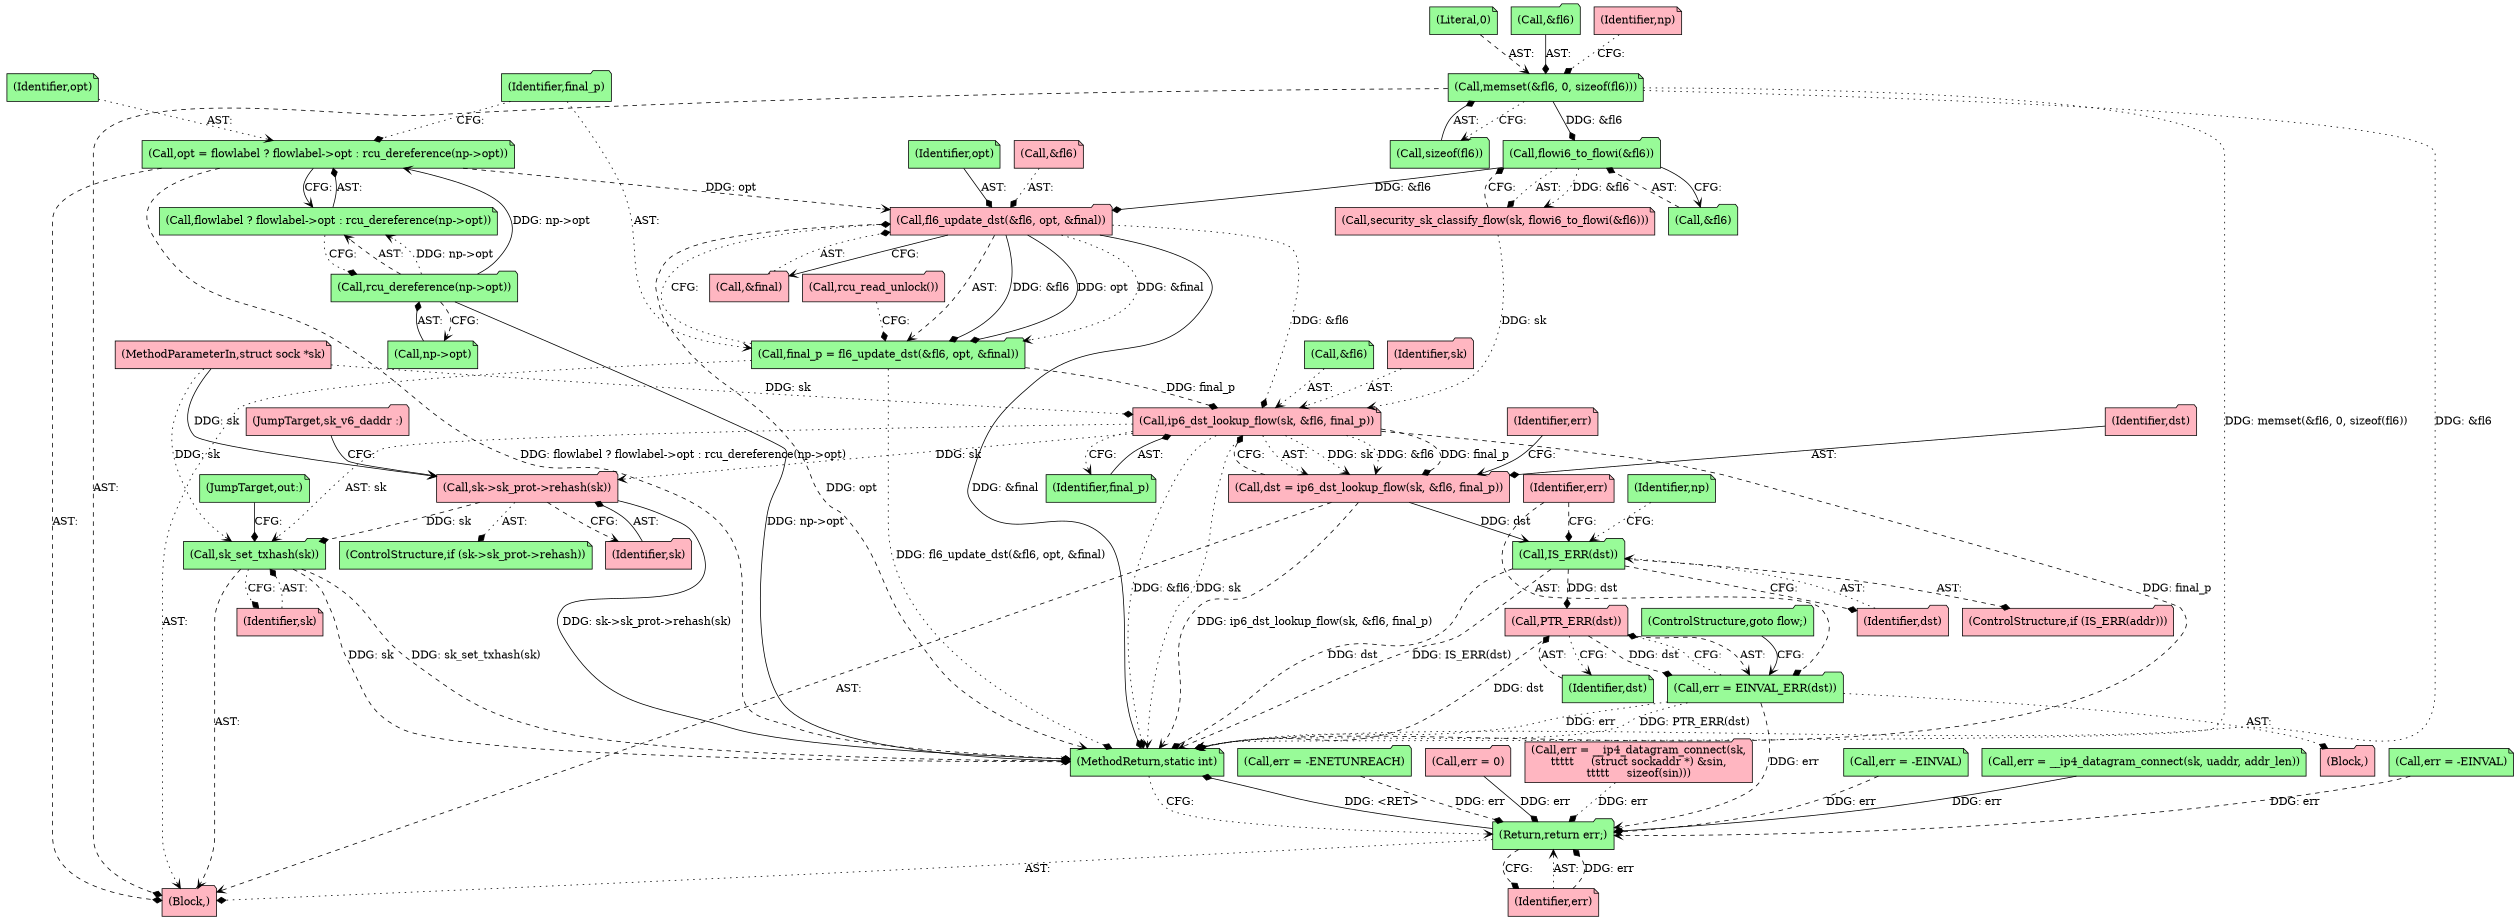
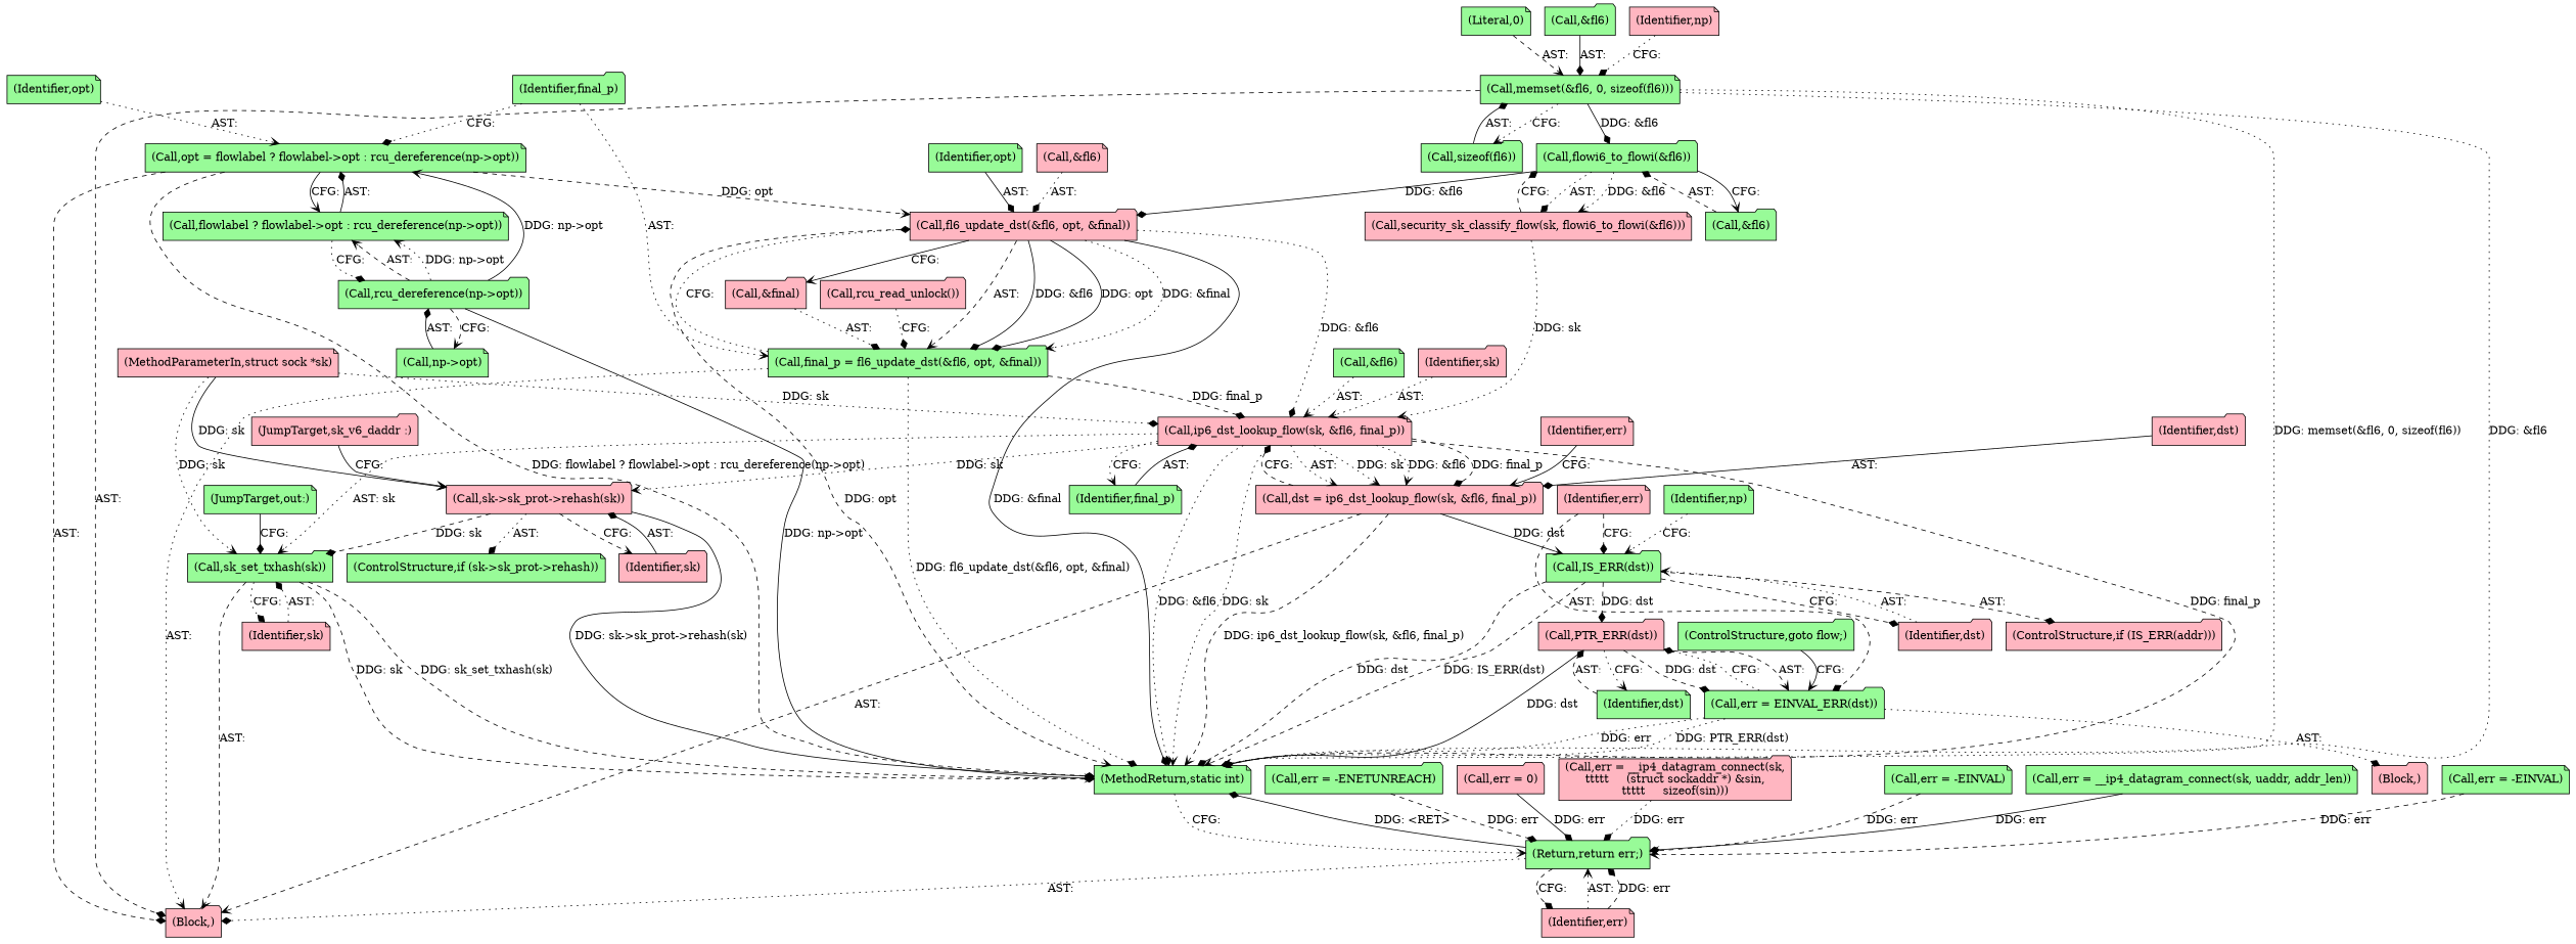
  digraph {
    node [fillcolor=palegreen shape=folder style=filled]
    edge [arrowhead=diamond style=dotted]
    n1 [fillcolor=lightpink label="(Call,fl6_update_dst(&fl6, opt, &final))"]
    n2 [label="(Call,final_p = fl6_update_dst(&fl6, opt, &final))"]
    n3 [fillcolor=lightpink label="(Call,ip6_dst_lookup_flow(sk, &fl6, final_p))" shape=note]
    n4 [label="(MethodReturn,static int)" shape=note]
    n5 [fillcolor=lightpink label="(Call,&final)"]
    n6 [fillcolor=lightpink label="(Block,)"]
    n7 [fillcolor=lightpink label="(Call,dst = ip6_dst_lookup_flow(sk, &fl6, final_p))"]
    n8 [fillcolor=lightpink label="(Call,sk->sk_prot->rehash(sk))"]
    n9 [label="(Call,sk_set_txhash(sk))"]
    n10 [label="(Identifier,final_p)" shape=note]
    n11 [label="(Return,return err;)"]
    n12 [label="(Call,flowi6_to_flowi(&fl6))"]
    n13 [label="(Call,&fl6)"]
    n14 [fillcolor=lightpink label="(Call,security_sk_classify_flow(sk, flowi6_to_flowi(&fl6)))" shape=note]
    n15 [label="(Call,memset(&fl6, 0, sizeof(fl6)))" shape=note]
    n16 [label="(Call,sizeof(fl6))"]
    n17 [label="(Call,opt = flowlabel ? flowlabel->opt : rcu_dereference(np->opt))" shape=note]
    n18 [label="(Call,flowlabel ? flowlabel->opt : rcu_dereference(np->opt))" shape=note]
    n19 [label="(Call,rcu_dereference(np->opt))"]
    n20 [label="(Call,np->opt)" shape=note]
    n21 [label="(Call,IS_ERR(dst))"]
    n22 [fillcolor=lightpink label="(Identifier,sk)"]
    n23 [label="(ControlStructure,if (sk->sk_prot->rehash))" shape=note]
    n24 [fillcolor=lightpink label="(Identifier,sk)" shape=note]
    n25 [fillcolor=lightpink label="(Call,PTR_ERR(dst))"]
    n26 [fillcolor=lightpink label="(Identifier,dst)"]
    n27 [fillcolor=lightpink label="(ControlStructure,if (IS_ERR(addr)))"]
    n28 [label="(Call,err = EINVAL_ERR(dst))"]
    n29 [label="(Identifier,dst)" shape=note]
    n30 [fillcolor=lightpink label="(Block,)"]
    n31 [fillcolor=lightpink label="(Identifier,err)" shape=note]
    n32 [label="(Identifier,final_p)"]
    n33 [label="(Call,err = -EINVAL)" shape=note]
    n34 [label="(Identifier,opt)" shape=note]
    n35 [label="(ControlStructure,goto flow;)"]
    n36 [fillcolor=lightpink label="(Identifier,err)" shape=note]
    n37 [fillcolor=lightpink label="(Identifier,err)" shape=note]
    n38 [fillcolor=lightpink label="(MethodParameterIn,struct sock *sk)" shape=note]
    n39 [label="(Literal,0)" shape=note]
    n40 [label="(Identifier,np)" shape=note]
    n41 [fillcolor=lightpink label="(Identifier,dst)"]
    n42 [label="(Call,err = __ip4_datagram_connect(sk, uaddr, addr_len))" shape=note]
    n43 [fillcolor=lightpink label="(JumpTarget,sk_v6_daddr :)"]
    n44 [label="(Call,&fl6)"]
    n45 [label="(Call,&fl6)" shape=note]
    n46 [fillcolor=lightpink label="(Identifier,np)" shape=note]
    n47 [fillcolor=lightpink label="(Call,rcu_read_unlock())"]
    n48 [label="(Call,err = -EINVAL)" shape=note]
    n49 [label="(Call,err = -ENETUNREACH)"]
    n50 [fillcolor=lightpink label="(Call,err = 0)"]
    n51 [fillcolor=lightpink label="(Identifier,sk)"]
    n52 [label="(Identifier,opt)" shape=note]
    n53 [label="(JumpTarget,out:)" shape=note]
    n54 [fillcolor=lightpink label="(Call,&fl6)" shape=note]
    n55 [fillcolor=lightpink label="(Call,err = __ip4_datagram_connect(sk,\n\t\t\t\t\t     (struct sockaddr *) &sin,\n\t\t\t\t\t     sizeof(sin)))"]
    n1 -> n2 [arrowhead=vee label="AST: " style=dashed]
    n1 -> n2 [label="DDG: &fl6" style=solid]
    n1 -> n2 [label="DDG: opt" style=solid]
    n1 -> n2 [arrowhead=vee label="DDG: &final"]
    n1 -> n3 [label="DDG: &fl6"]
    n1 -> n4 [label="DDG: &final" style=solid]
    n1 -> n4 [arrowhead=vee label="DDG: opt" style=dashed]
    n1 -> n5 [arrowhead=vee label="CFG: " style=solid]
    n2 -> n1 [label="CFG: "]
    n2 -> n3 [label="DDG: final_p" style=dashed]
    n2 -> n4 [label="DDG: fl6_update_dst(&fl6, opt, &final)"]
    n2 -> n6 [arrowhead=vee label="AST: "]
    n3 -> n4 [arrowhead=vee label="DDG: final_p" style=dashed]
    n3 -> n4 [label="DDG: &fl6"]
    n3 -> n4 [arrowhead=vee label="DDG: sk"]
    n3 -> n7 [arrowhead=vee label="AST: "]
    n3 -> n7 [arrowhead=vee label="DDG: sk"]
    n3 -> n7 [arrowhead=vee label="DDG: &fl6"]
    n3 -> n7 [label="DDG: final_p" style=dashed]
    n3 -> n8 [arrowhead=vee label="DDG: sk"]
    n3 -> n9 [arrowhead=vee label="AST: sk"]
    n3 -> n10 [arrowhead=vee label="CFG: "]
    n4 -> n11 [arrowhead=vee label="CFG: "]
-   n5 -> n1 [label="AST: "]
+   n5 -> n2 [label="AST: "]
    n7 -> n3 [label="CFG: " style=dashed]
    n7 -> n4 [arrowhead=vee label="DDG: ip6_dst_lookup_flow(sk, &fl6, final_p)" style=dashed]
    n7 -> n6 [arrowhead=vee label="AST: " style=dashed]
    n7 -> n21 [arrowhead=vee label="DDG: dst" style=solid]
    n8 -> n4 [label="DDG: sk->sk_prot->rehash(sk)" style=solid]
    n8 -> n9 [label="DDG: sk" style=dashed]
    n8 -> n22 [arrowhead=vee label="CFG: " style=dashed]
    n8 -> n23 [label="AST: "]
    n9 -> n4 [label="DDG: sk" style=dashed]
    n9 -> n4 [label="DDG: sk_set_txhash(sk)" style=dashed]
    n9 -> n6 [arrowhead=vee label="AST: " style=dashed]
    n9 -> n24 [label="CFG: "]
    n10 -> n3 [label="AST: " style=solid]
    n11 -> n4 [label="DDG: <RET>" style=solid]
    n11 -> n6 [label="AST: "]
    n11 -> n31 [label="CFG: " style=dashed]
    n12 -> n1 [label="DDG: &fl6" style=solid]
    n12 -> n13 [arrowhead=vee label="CFG: " style=solid]
    n12 -> n14 [label="AST: "]
    n12 -> n14 [arrowhead=vee label="DDG: &fl6"]
    n13 -> n12 [label="AST: " style=dashed]
    n14 -> n3 [arrowhead=vee label="DDG: sk"]
    n14 -> n12 [label="CFG: " style=dashed]
    n15 -> n4 [label="DDG: memset(&fl6, 0, sizeof(fl6))"]
    n15 -> n4 [arrowhead=vee label="DDG: &fl6"]
    n15 -> n6 [label="AST: " style=dashed]
    n15 -> n12 [label="DDG: &fl6" style=solid]
    n15 -> n16 [arrowhead=vee label="CFG: "]
    n16 -> n15 [label="AST: " style=solid]
    n17 -> n1 [arrowhead=vee label="DDG: opt" style=dashed]
    n17 -> n4 [label="DDG: flowlabel ? flowlabel->opt : rcu_dereference(np->opt)" style=dashed]
    n17 -> n6 [label="AST: " style=dashed]
    n17 -> n18 [arrowhead=vee label="CFG: " style=solid]
    n18 -> n17 [label="AST: " style=solid]
    n18 -> n19 [label="CFG: "]
    n19 -> n4 [arrowhead=vee label="DDG: np->opt" style=solid]
    n19 -> n17 [arrowhead=vee label="DDG: np->opt" style=solid]
    n19 -> n18 [arrowhead=vee label="AST: " style=dashed]
    n19 -> n18 [arrowhead=vee label="DDG: np->opt"]
    n19 -> n20 [arrowhead=vee label="CFG: " style=dashed]
    n20 -> n19 [label="AST: " style=solid]
    n21 -> n4 [label="DDG: dst" style=dashed]
    n21 -> n4 [arrowhead=vee label="DDG: IS_ERR(dst)" style=dashed]
    n21 -> n25 [label="DDG: dst" style=dashed]
    n21 -> n26 [label="CFG: " style=dashed]
    n21 -> n27 [label="AST: " style=dashed]
    n22 -> n8 [label="AST: " style=solid]
    n24 -> n9 [label="AST: "]
-   n25 -> n4 [label="DDG: dst" style=dashed]
+   n25 -> n4 [label="DDG: dst" style=solid]
    n25 -> n28 [arrowhead=vee label="AST: " style=dashed]
    n25 -> n28 [label="DDG: dst" style=dashed]
    n25 -> n29 [arrowhead=vee label="CFG: "]
    n26 -> n21 [arrowhead=vee label="AST: "]
    n28 -> n4 [label="DDG: err"]
    n28 -> n4 [arrowhead=vee label="DDG: PTR_ERR(dst)"]
-   n28 -> n11 [arrowhead=vee label="DDG: err" style=dashed]
    n28 -> n25 [label="CFG: "]
    n28 -> n30 [label="AST: "]
    n29 -> n25 [label="AST: " style=dashed]
    n31 -> n11 [arrowhead=vee label="AST: "]
    n31 -> n11 [label="DDG: err" style=dashed]
    n32 -> n2 [arrowhead=vee label="AST: "]
    n32 -> n17 [label="CFG: "]
    n33 -> n11 [arrowhead=vee label="DDG: err" style=dashed]
    n34 -> n17 [arrowhead=vee label="AST: "]
    n35 -> n28 [arrowhead=vee label="CFG: " style=solid]
    n36 -> n7 [arrowhead=vee label="CFG: " style=solid]
    n37 -> n21 [label="CFG: " style=dashed]
    n37 -> n28 [label="AST: " style=dashed]
    n38 -> n3 [label="DDG: sk"]
    n38 -> n8 [arrowhead=vee label="DDG: sk" style=solid]
    n38 -> n9 [arrowhead=vee label="DDG: sk"]
    n39 -> n15 [arrowhead=vee label="AST: " style=dashed]
    n40 -> n21 [arrowhead=vee label="CFG: "]
    n41 -> n7 [label="AST: " style=solid]
    n42 -> n11 [label="DDG: err" style=solid]
    n43 -> n8 [arrowhead=vee label="CFG: " style=solid]
    n44 -> n15 [label="AST: " style=solid]
    n45 -> n3 [arrowhead=vee label="AST: "]
    n46 -> n15 [label="CFG: "]
    n47 -> n2 [label="CFG: "]
    n48 -> n11 [arrowhead=vee label="DDG: err" style=dashed]
    n49 -> n11 [label="DDG: err" style=dashed]
    n50 -> n11 [label="DDG: err" style=solid]
    n51 -> n3 [arrowhead=vee label="AST: "]
    n52 -> n1 [label="AST: " style=solid]
    n53 -> n9 [label="CFG: " style=solid]
    n54 -> n1 [label="AST: "]
    n55 -> n11 [label="DDG: err"]
  }
